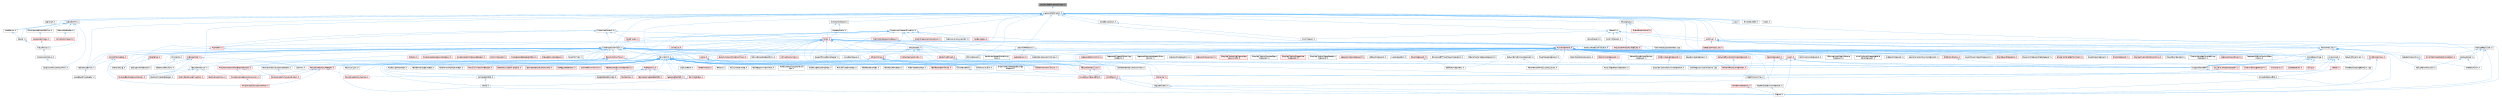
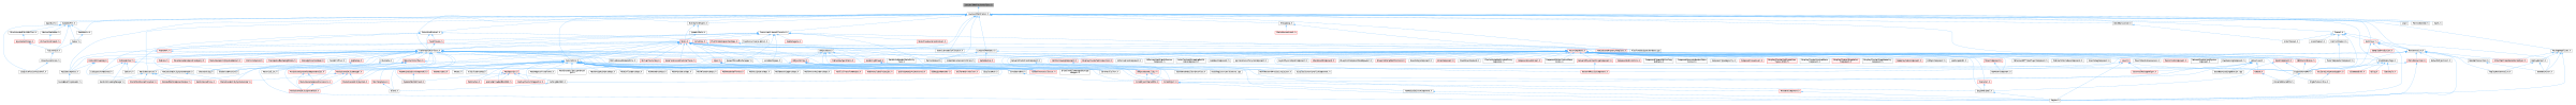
  digraph {
    fontname="Liberation Mono"
    node [color=grey40 fillcolor=white fontname="Liberation Mono" fontsize=10 shape=box style=filled]
    edge [color=steelblue1 dir=back fontname="Liberation Mono" fontsize=10 labelfontname=Helvetica labelfontsize=10 style=solid]
    n1 [color=gray40 fillcolor=grey60 fontcolor=black height=0.2 label="LowLevelMemTrackerDefines.h" width=0.4]
    n2 [height=0.2 label="LowLevelMemTracker.h" width=0.4]
    n3 [height=0.2 label="AppleLLM.h" width=0.4]
    n4 [height=0.2 label="AudioBuffer.h" width=0.4]
    n5 [height=0.2 label="GainMatrix.h" width=0.4]
    n6 [height=0.2 label="AudioDecompress.h" width=0.4]
    n7 [height=0.2 label="Channel.h" width=0.4]
    n8 [height=0.2 label="NetConnection.h" width=0.4]
    n9 [color=red height=0.2 label="NetDriver.h" width=0.4]
    n10 [height=0.2 label="ConcurrentLinearAllocator.h" width=0.4]
    n11 [height=0.2 label="ParallelFor.h" width=0.4]
    n12 [height=0.2 label="TaskGraphInterfaces.h" width=0.4]
    n13 [height=0.2 label="NaniteResources.h" width=0.4]
    n14 [height=0.2 label="DataReplication.h" width=0.4]
    n15 [height=0.2 label="GenericGrowableAllocator.h" width=0.4]
    n16 [height=0.2 label="InheritedContext.h" width=0.4]
    n17 [height=0.2 label="PlatformIoDispatcherBase.cpp" width=0.4]
    n18 [height=0.2 label="LinkerLoad.h" width=0.4]
    n19 [height=0.2 label="Log.h" width=0.4]
    n20 [height=0.2 label="LowLevelMemStats.h" width=0.4]
    n21 [height=0.2 label="MallocBinned.h" width=0.4]
    n22 [height=0.2 label="SlateMemoryTags.h" width=0.4]
    n23 [height=0.2 label="MallocBinned2.h" width=0.4]
    n24 [height=0.2 label="MessageLog.h" width=0.4]
    n25 [height=0.2 label="Types.h" width=0.4]
    n26 [height=0.2 label="PackageMapClient.h" width=0.4]
    n27 [height=0.2 label="StatsSystemTypes.h" width=0.4]
    n28 [height=0.2 label="UObjectBase.h" width=0.4]
    n29 [height=0.2 label="FusionVoice.h" width=0.4]
    n30 [height=0.2 label="SingletonFusionVoicePool.h" width=0.4]
    n31 [height=0.2 label="Panner.h" width=0.4]
    n32 [height=0.2 label="MusicalAudioBus.h" width=0.4]
    n33 [height=0.2 label="StretcherAndPitchShifter.h" width=0.4]
    n34 [height=0.2 label="SoundWaveProxyReader.h" width=0.4]
    n35 [height=0.2 label="ActorChannel.h" width=0.4]
    n36 [height=0.2 label="ControlChannel.h" width=0.4]
    n37 [height=0.2 label="EngineSharedPCH.h" width=0.4]
    n38 [height=0.2 label="VoiceChannel.h" width=0.4]
    n39 [color=red fillcolor="#FFF0F0" height=0.2 label="ChildConnection.h" width=0.4]
    n40 [height=0.2 label="Engine.h" width=0.4]
    n41 [height=0.2 label="DemoNetConnection.h" width=0.4]
    n42 [color=red fillcolor="#FFF0F0" height=0.2 label="DisplayClusterNetConnection.h" width=0.4]
    n43 [height=0.2 label="NetworkObjectList.h" width=0.4]
    n44 [color=red fillcolor="#FFF0F0" height=0.2 label="NetworkPhysicsComponent.h" width=0.4]
    n45 [height=0.2 label="ReplayNetConnection.h" width=0.4]
    n46 [color=red fillcolor="#FFF0F0" height=0.2 label="StructNetTokenDataStoreHelper.h" width=0.4]
    n47 [height=0.2 label="DemoNetDriver.h" width=0.4]
    n48 [color=red fillcolor="#FFF0F0" height=0.2 label="GameplayPrediction.h" width=0.4]
    n49 [color=red fillcolor="#FFF0F0" height=0.2 label="ActorComponent.h" width=0.4]
    n50 [color=red fillcolor="#FFF0F0" height=0.2 label="Coroutine.h" width=0.4]
    n51 [height=0.2 label="IoStore.h" width=0.4]
    n52 [height=0.2 label="LocalWorkQueue.h" width=0.4]
    n53 [height=0.2 label="QueuedThreadPoolWrapper.h" width=0.4]
    n54 [height=0.2 label="SceneRenderBuilderInterface.h" width=0.4]
    n55 [color=red fillcolor="#FFF0F0" height=0.2 label="StateTreeExecutionContext.h" width=0.4]
    n56 [height=0.2 label="TaskConcurrencyLimiter.h" width=0.4]
    n57 [color=red fillcolor="#FFF0F0" height=0.2 label="TaskDelegate.h" width=0.4]
    n58 [color=red fillcolor="#FFF0F0" height=0.2 label="TaskPrivate.h" width=0.4]
    n59 [height=0.2 label="AsyncRegisterLevelContext.cpp" width=0.4]
    n60 [height=0.2 label="CoroParallelFor.h" width=0.4]
    n61 [height=0.2 label="Blend.h" width=0.4]
    n62 [height=0.2 label="CachingMeshSDF.h" width=0.4]
    n63 [height=0.2 label="CoreSharedPCH.h" width=0.4]
    n64 [height=0.2 label="DisplaceMesh.h" width=0.4]
    n65 [fillcolor="#FFF0F0" height=0.2 label="DynamicMeshOctree3.h" width=0.4]
    n66 [color=red fillcolor="#FFF0F0" height=0.2 label="FastReferenceCollector.h" width=0.4]
    n67 [color=red fillcolor="#FFF0F0" height=0.2 label="GeometrySet3.h" width=0.4]
    n68 [height=0.2 label="KMeans.h" width=0.4]
    n69 [height=0.2 label="KelvinletBrushOp.h" width=0.4]
    n70 [color=red fillcolor="#FFF0F0" height=0.2 label="MarchingCubes.h" width=0.4]
    n71 [height=0.2 label="MeshAdapterTransforms.h" width=0.4]
    n72 [color=red fillcolor="#FFF0F0" height=0.2 label="MeshCaches.h" width=0.4]
    n73 [height=0.2 label="MeshEraseSculptLayerBrush\lOps.h" width=0.4]
    n74 [height=0.2 label="MeshGroupPaintBrushOps.h" width=0.4]
    n75 [height=0.2 label="MeshInflateBrushOps.h" width=0.4]
    n76 [height=0.2 label="MeshMoveBrushOps.h" width=0.4]
    n77 [height=0.2 label="MeshPinchBrushOps.h" width=0.4]
    n78 [height=0.2 label="MeshPlaneBrushOps.h" width=0.4]
    n79 [color=red fillcolor="#FFF0F0" height=0.2 label="MeshQueries.h" width=0.4]
    n80 [color=red fillcolor="#FFF0F0" height=0.2 label="SparseNarrowBandMeshSDF.h" width=0.4]
-   n81 [color=red fillcolor="#FFF0F0" height=0.2 label="SweepingMeshSDF.h" width=0.4]
+   n81 [color=red fillcolor="#FFF0F0" height=0.2 label="DisplayClusterStageActor.h" width=0.4]
    n82 [color=red fillcolor="#FFF0F0" height=0.2 label="MeshRenderBufferSet.h" width=0.4]
    n83 [height=0.2 label="MeshSculptBrushOps.h" width=0.4]
    n84 [height=0.2 label="MeshSmoothingBrushOps.h" width=0.4]
    n85 [height=0.2 label="MeshVertexPaintBrushOps.h" width=0.4]
    n86 [color=red fillcolor="#FFF0F0" height=0.2 label="ParallelTransformReduce.h" width=0.4]
    n87 [color=red fillcolor="#FFF0F0" height=0.2 label="RemoveOccludedTriangles.h" width=0.4]
    n88 [color=red fillcolor="#FFF0F0" height=0.2 label="PawnNoiseEmitterComponent3.h" width=0.4]
    n89 [color=red fillcolor="#FFF0F0" height=0.2 label="SparseDynamicPointOctree3.h" width=0.4]
    n90 [color=red fillcolor="#FFF0F0" height=0.2 label="SubRegionRemesher.h" width=0.4]
    n91 [color=red fillcolor="#FFF0F0" height=0.2 label="UniformMirrorSolver.h" width=0.4]
    n92 [height=0.2 label="MarkActorRenderStateDirty\lTask.h" width=0.4]
    n93 [color=red fillcolor="#FFF0F0" height=0.2 label="Async.h" width=0.4]
    n94 [height=0.2 label="IPlatformFileManagedStorage\lWrapper.h" width=0.4]
    n95 [color=red fillcolor="#FFF0F0" height=0.2 label="BodySetup.h" width=0.4]
    n96 [height=0.2 label="ChaosCooking.h" width=0.4]
    n97 [color=red fillcolor="#FFF0F0" height=0.2 label="ContentStreaming.h" width=0.4]
    n98 [height=0.2 label="FileCache.h" width=0.4]
    n99 [height=0.2 label="ShaderCodeArchive.h" width=0.4]
    n100 [color=red fillcolor="#FFF0F0" height=0.2 label="GenericAccessibleInterfaces.h" width=0.4]
    n101 [color=red fillcolor="#FFF0F0" height=0.2 label="IoDispatcher.h" width=0.4]
    n102 [height=0.2 label="MallocBinnedCommonUtils.h" width=0.4]
    n103 [color=red fillcolor="#FFF0F0" height=0.2 label="MaterialInterface.h" width=0.4]
    n104 [color=red fillcolor="#FFF0F0" height=0.2 label="Modules.h" width=0.4]
    n105 [color=red fillcolor="#FFF0F0" height=0.2 label="MovieSceneComponentAccessors.h" width=0.4]
    n106 [color=red fillcolor="#FFF0F0" height=0.2 label="MovieSceneEntitySystemTask.h" width=0.4]
    n107 [color=red fillcolor="#FFF0F0" height=0.2 label="MovieSceneDecompositionQuery.h" width=0.4]
    n108 [color=red fillcolor="#FFF0F0" height=0.2 label="MovieSceneEntityManager.h" width=0.4]
    n109 [color=red fillcolor="#FFF0F0" height=0.2 label="MovieSceneEntitySystem.h" width=0.4]
    n110 [color=red fillcolor="#FFF0F0" height=0.2 label="MovieSceneEntitySystemLinker.h" width=0.4]
    n111 [height=0.2 label="MovieSceneEntitySystemGraphs.h" width=0.4]
    n112 [color=red fillcolor="#FFF0F0" height=0.2 label="MovieSceneEntitySystemRunner.h" width=0.4]
    n113 [color=red fillcolor="#FFF0F0" height=0.2 label="MovieSceneSystemTaskDependencies.h" width=0.4]
    n114 [color=red fillcolor="#FFF0F0" height=0.2 label="ParticleSystem.h" width=0.4]
    n115 [color=red fillcolor="#FFF0F0" height=0.2 label="PrecomputedMeshWeightData.h" width=0.4]
    n116 [color=red fillcolor="#FFF0F0" height=0.2 label="RHIStaticStates.h" width=0.4]
    n117 [color=red fillcolor="#FFF0F0" height=0.2 label="RenderingThread.h" width=0.4]
    n118 [color=red fillcolor="#FFF0F0" height=0.2 label="SlateApplicationBase.h" width=0.4]
    n119 [height=0.2 label="TasksProfiler.h" width=0.4]
    n120 [color=red fillcolor="#FFF0F0" height=0.2 label="VirtualTexturing.h" width=0.4]
    n121 [color=red fillcolor="#FFF0F0" height=0.2 label="SkinnedMeshComponentHelper.h" width=0.4]
    n122 [height=0.2 label="NaniteStreamingManager.h" width=0.4]
    n123 [color=red fillcolor="#FFF0F0" height=0.2 label="NaniteSceneProxy.h" width=0.4]
    n124 [color=red fillcolor="#FFF0F0" height=0.2 label="StaticMeshSceneProxyDesc.h" width=0.4]
    n125 [height=0.2 label="IoDispatcherBackend.h" width=0.4]
    n126 [color=red fillcolor="#FFF0F0" height=0.2 label="AsyncWork.h" width=0.4]
    n127 [color=red fillcolor="#FFF0F0" height=0.2 label="PlatformIoDispatcherBase.h" width=0.4]
    n128 [color=red fillcolor="#FFF0F0" height=0.2 label="ExternalPackageHelper.h" width=0.4]
    n129 [color=red fillcolor="#FFF0F0" height=0.2 label="CoreUObjectSharedPCH.h" width=0.4]
    n130 [color=red fillcolor="#FFF0F0" height=0.2 label="CoreUObject.h" width=0.4]
    n131 [color=red fillcolor="#FFF0F0" height=0.2 label="K2Node.h" width=0.4]
    n132 [height=0.2 label="SoundWaveLoadingBehavior.cpp" width=0.4]
    n133 [color=red fillcolor="#FFF0F0" height=0.2 label="AudioDevice.h" width=0.4]
    n134 [color=red fillcolor="#FFF0F0" height=0.2 label="DeclarativeSyntaxSupport.h" width=0.4]
    n135 [color=red fillcolor="#FFF0F0" height=0.2 label="SlateStyle.h" width=0.4]
    n136 [color=red fillcolor="#FFF0F0" height=0.2 label="UICommandInfo.h" width=0.4]
    n137 [color=red fillcolor="#FFF0F0" height=0.2 label="UITag.h" width=0.4]
    n138 [color=red fillcolor="#FFF0F0" height=0.2 label="MovieScenePropertyTemplate.h" width=0.4]
    n139 [color=red fillcolor="#FFF0F0" height=0.2 label="StatsHierarchical.h" width=0.4]
    n140 [height=0.2 label="ReplayHelper.h" width=0.4]
    n141 [height=0.2 label="DynamicStats.h" width=0.4]
    n142 [color=red fillcolor="#FFF0F0" height=0.2 label="Stats.h" width=0.4]
    n143 [color=red fillcolor="#FFF0F0" height=0.2 label="UObjectBaseUtility.h" width=0.4]
    n144 [color=red fillcolor="#FFF0F0" height=0.2 label="TableViewTypeTraits.h" width=0.4]
    n145 [color=red fillcolor="#FFF0F0" height=0.2 label="UObjectArray.h" width=0.4]
    n146 [height=0.2 label="AliasFusionVoice.h" width=0.4]
    n147 [color=red fillcolor="#FFF0F0" height=0.2 label="VirtualInstrument.h" width=0.4]
    n148 [color=red fillcolor="#FFF0F0" height=0.2 label="KeyzoneSettings.h" width=0.4]
    n149 [height=0.2 label="UnrealEdSharedPCH.h" width=0.4]
    n150 [height=0.2 label="AIPerceptionComponent.h" width=0.4]
    n151 [height=0.2 label="AIPerceptionStimuliSource\lComponent.h" width=0.4]
    n152 [height=0.2 label="ActorTextureStreamingBuild\lDataComponent.h" width=0.4]
    n153 [height=0.2 label="AnimNextComponent.h" width=0.4]
    n154 [height=0.2 label="ApplicationLifecycleComponent.h" width=0.4]
    n155 [height=0.2 label="AsyncPhysicsInputComponent.h" width=0.4]
    n156 [color=red fillcolor="#FFF0F0" height=0.2 label="BlackboardComponent.h" width=0.4]
    n157 [height=0.2 label="BlueprintComponentNodeSpawner.h" width=0.4]
    n158 [color=red fillcolor="#FFF0F0" height=0.2 label="BlueprintGraphDefinitions.h" width=0.4]
    n159 [height=0.2 label="BoundsCopyComponent.h" width=0.4]
    n160 [color=red fillcolor="#FFF0F0" height=0.2 label="BrainComponent.h" width=0.4]
    n161 [height=0.2 label="ChaosMoverBackend.h" width=0.4]
    n162 [color=red fillcolor="#FFF0F0" height=0.2 label="Character.h" width=0.4]
    n163 [height=0.2 label="EngineMinimal.h" width=0.4]
    n164 [height=0.2 label="ClusterUnionReplicatedProxy\lComponent.h" width=0.4]
    n165 [color=red fillcolor="#FFF0F0" height=0.2 label="ComponentAssetBroker.h" width=0.4]
    n166 [height=0.2 label="ComponentEditorContextMenu\lContex.h" width=0.4]
    n167 [color=red fillcolor="#FFF0F0" height=0.2 label="ComponentEditorUtils.h" width=0.4]
    n168 [height=0.2 label="ComponentElementEditorCopy\lAndPaste.h" width=0.4]
    n169 [height=0.2 label="ComponentRecreateRenderState\lContext.h" width=0.4]
    n170 [height=0.2 label="ComponentTypeRegistry.h" width=0.4]
    n171 [color=red fillcolor="#FFF0F0" height=0.2 label="ComponentVisualizer.h" width=0.4]
    n172 [color=red fillcolor="#FFF0F0" height=0.2 label="DisplayClusterConfiguration\lTypes_ICVFX.h" width=0.4]
    n173 [height=0.2 label="DisplayClusterPreviewShare\lComponent.h" width=0.4]
    n174 [color=red fillcolor="#FFF0F0" height=0.2 label="DisplayClusterStageActor\lComponent.h" width=0.4]
    n175 [height=0.2 label="DisplayClusterStageGeometry\lComponent.h" width=0.4]
    n176 [height=0.2 label="DlgReferenceTree.h" width=0.4]
    n177 [color=red fillcolor="#FFF0F0" height=0.2 label="GameplayTasksComponent.h" width=0.4]
    n178 [color=red fillcolor="#FFF0F0" height=0.2 label="InputComponent.h" width=0.4]
    n179 [height=0.2 label="KismetReinstanceUtilities.h" width=0.4]
    n180 [height=0.2 label="LODSyncComponent.h" width=0.4]
    n181 [height=0.2 label="LandscapeEdit.h" width=0.4]
    n182 [color=red fillcolor="#FFF0F0" height=0.2 label="Level.h" width=0.4]
    n183 [height=0.2 label="MaterialList.h" width=0.4]
    n184 [height=0.2 label="MetasoundOfflinePlayerComponent.h" width=0.4]
    n185 [height=0.2 label="ModularVehicleBaseComponent.h" width=0.4]
    n186 [color=red fillcolor="#FFF0F0" height=0.2 label="MovementComponent.h" width=0.4]
    n187 [color=red fillcolor="#FFF0F0" height=0.2 label="MoverComponent.h" width=0.4]
    n188 [height=0.2 label="NavMoverComponent.h" width=0.4]
    n189 [height=0.2 label="MoverDebugComponent.h" width=0.4]
    n190 [height=0.2 label="MoverNetworkPredictionLiaison.h" width=0.4]
    n191 [height=0.2 label="MoverStandaloneLiaison.h" width=0.4]
    n192 [color=red fillcolor="#FFF0F0" height=0.2 label="MusicClockComponent.h" width=0.4]
    n193 [height=0.2 label="MusicTempometerComponent.h" width=0.4]
    n194 [color=red fillcolor="#FFF0F0" height=0.2 label="NetworkPhysicsSettingsComponent.h" width=0.4]
    n195 [height=0.2 label="NetworkPredictionComponent.h" width=0.4]
    n196 [height=0.2 label="NetworkPredictionPhysics\lComponent.h" width=0.4]
    n197 [color=red fillcolor="#FFF0F0" height=0.2 label="PathFollowingComponent.h" width=0.4]
    n198 [height=0.2 label="PawnNoiseEmitterComponent.h" width=0.4]
    n199 [height=0.2 label="PawnSensingComponent.h" width=0.4]
    n200 [height=0.2 label="DisplayClusterSyncTickComponent.h" width=0.4]
    n1 -> n2
    n2 -> n3
    n2 -> n4
    n2 -> n5
    n2 -> n6
    n2 -> n7
    n2 -> n8
    n2 -> n9
    n2 -> n10
    n2 -> n11
    n2 -> n12
    n2 -> n13
    n2 -> n14
    n2 -> n15
    n2 -> n16
    n2 -> n17
    n2 -> n18
    n2 -> n19
    n2 -> n20
    n2 -> n21
    n2 -> n22
    n2 -> n23
    n2 -> n24
    n2 -> n25
    n2 -> n26
    n2 -> n27
    n2 -> n28
    n4 -> n5
    n4 -> n29
    n4 -> n30
    n4 -> n31
    n4 -> n32
    n4 -> n33
    n5 -> n31
    n6 -> n34
    n7 -> n8
    n7 -> n9
    n7 -> n35
    n7 -> n36
    n7 -> n37
    n7 -> n38
    n8 -> n37
    n8 -> n39
    n8 -> n40
    n8 -> n41
    n8 -> n42
    n8 -> n43
    n8 -> n44
    n8 -> n45
    n8 -> n46
    n9 -> n8
    n9 -> n37
    n9 -> n40
    n9 -> n47
    n9 -> n48
    n10 -> n11
    n10 -> n12
    n10 -> n49
    n10 -> n50
    n10 -> n51
    n10 -> n52
    n10 -> n53
    n10 -> n54
    n10 -> n55
    n10 -> n56
    n10 -> n57
    n10 -> n58
    n11 -> n59
    n11 -> n60
    n11 -> n61
    n11 -> n62
    n11 -> n63
    n11 -> n64
    n11 -> n65
    n11 -> n66
    n11 -> n67
    n11 -> n68
    n11 -> n69
    n11 -> n70
    n11 -> n71
    n11 -> n72
    n11 -> n73
    n11 -> n74
    n11 -> n75
    n11 -> n76
    n11 -> n77
    n11 -> n78
    n11 -> n79
    n11 -> n80
    n11 -> n81
    n11 -> n82
    n11 -> n83
    n11 -> n84
    n11 -> n85
    n11 -> n86
    n11 -> n87
    n11 -> n88
    n11 -> n89
    n11 -> n90
    n11 -> n91
    n12 -> n11
    n12 -> n42
    n12 -> n52
    n12 -> n53
    n12 -> n63
    n12 -> n66
    n12 -> n92
    n12 -> n93
    n12 -> n94
    n12 -> n95
    n12 -> n96
    n12 -> n97
    n12 -> n98
    n12 -> n99
    n12 -> n100
    n12 -> n101
    n12 -> n102
    n12 -> n103
    n12 -> n104
    n12 -> n105
    n12 -> n106
    n12 -> n107
    n12 -> n108
    n12 -> n109
    n12 -> n110
    n12 -> n111
    n12 -> n112
    n12 -> n113
    n12 -> n114
    n12 -> n115
    n12 -> n116
    n12 -> n117
    n12 -> n118
    n12 -> n119
    n12 -> n120
    n13 -> n121
    n13 -> n122
    n13 -> n123
    n13 -> n124
    n14 -> n35
    n16 -> n12
    n16 -> n58
    n16 -> n125
    n16 -> n126
    n16 -> n127
    n18 -> n128
    n18 -> n129
    n18 -> n130
    n18 -> n131
    n18 -> n132
    n20 -> n21
    n20 -> n22
    n20 -> n133
    n22 -> n134
    n22 -> n135
    n22 -> n136
    n22 -> n137
    n24 -> n138
    n24 -> n139
    n26 -> n40
    n26 -> n46
    n26 -> n47
    n26 -> n140
    n27 -> n141
    n27 -> n142
    n28 -> n129
    n28 -> n130
    n28 -> n143
    n28 -> n144
    n28 -> n145
    n29 -> n146
    n31 -> n29
    n32 -> n147
    n33 -> n148
    n37 -> n149
    n39 -> n37
    n39 -> n40
    n41 -> n47
    n49 -> n37
    n49 -> n44
    n49 -> n92
    n49 -> n150
    n49 -> n151
    n49 -> n152
    n49 -> n153
    n49 -> n154
    n49 -> n155
    n49 -> n156
    n49 -> n157
    n49 -> n158
    n49 -> n159
    n49 -> n160
    n49 -> n161
    n49 -> n162
    n49 -> n163
    n49 -> n164
    n49 -> n165
    n49 -> n166
    n49 -> n167
    n49 -> n168
    n49 -> n169
    n49 -> n170
    n49 -> n171
    n49 -> n172
    n49 -> n173
    n49 -> n174
    n49 -> n175
    n49 -> n176
    n49 -> n177
    n49 -> n178
    n49 -> n179
    n49 -> n180
    n49 -> n181
    n49 -> n182
    n49 -> n183
    n49 -> n184
    n49 -> n185
    n49 -> n186
    n49 -> n187
    n49 -> n188
    n49 -> n189
    n49 -> n190
    n49 -> n191
    n49 -> n192
    n49 -> n193
    n49 -> n194
    n49 -> n195
    n49 -> n196
    n49 -> n197
    n49 -> n198
    n49 -> n199
    n50 -> n60
    n58 -> n12
    n62 -> n61
    n63 -> n129
    n70 -> n61
    n79 -> n62
    n79 -> n65
    n79 -> n72
    n79 -> n80
    n79 -> n81
    n88 -> n65
    n93 -> n60
    n93 -> n94
    n93 -> n130
    n95 -> n96
    n97 -> n6
    n97 -> n121
    n98 -> n99
    n101 -> n51
    n101 -> n99
    n101 -> n122
    n101 -> n125
    n103 -> n13
    n103 -> n37
    n103 -> n40
    n103 -> n121
    n103 -> n183
    n105 -> n106
    n108 -> n105
    n108 -> n106
    n108 -> n109
    n108 -> n110
    n111 -> n110
    n113 -> n105
    n113 -> n106
    n116 -> n37
    n117 -> n37
    n117 -> n54
    n126 -> n6
    n126 -> n63
    n127 -> n17
    n130 -> n40
    n130 -> n163
    n131 -> n149
    n134 -> n176
    n140 -> n45
    n140 -> n47
    n141 -> n142
    n142 -> n6
    n142 -> n11
    n142 -> n12
    n142 -> n15
    n142 -> n20
    n142 -> n21
    n142 -> n28
    n142 -> n53
    n142 -> n63
    n142 -> n66
    n142 -> n93
    n142 -> n100
    n142 -> n102
    n142 -> n109
    n142 -> n113
    n142 -> n116
    n142 -> n117
    n142 -> n120
    n142 -> n126
    n142 -> n138
    n142 -> n143
    n142 -> n179
    n143 -> n129
    n143 -> n130
    n145 -> n66
    n145 -> n108
    n145 -> n129
    n145 -> n130
    n145 -> n143
    n146 -> n30
    n148 -> n29
    n162 -> n163
    n163 -> n40
    n178 -> n37
    n178 -> n163
    n182 -> n37
    n182 -> n40
    n182 -> n59
    n182 -> n128
    n186 -> n40
    n187 -> n188
-   n192 -> n193
+   n36 -> n193
    n194 -> n44
    n195 -> n190
    n197 -> n200
    n198 -> n40
  }
